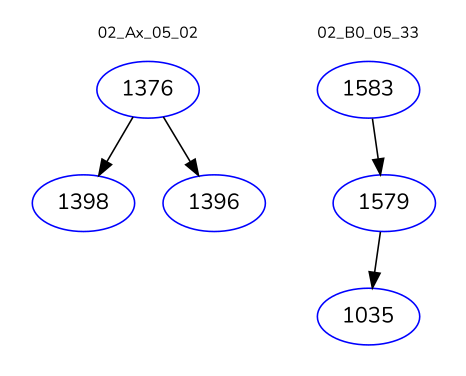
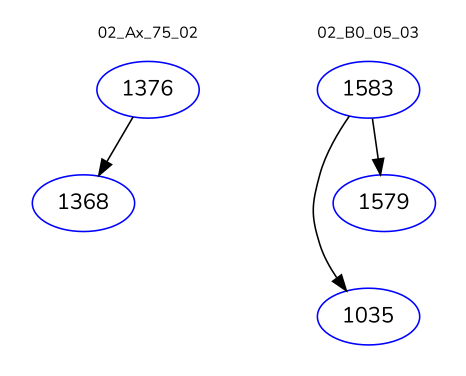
  digraph {
    fontname=Nunito
    node [color=blue fontname=Nunito]
    edge [color=black fontname=Nunito]
    n1 [label=1376]
-   n2 [label=1398]
-   n3 [label=1396]
+   n2 [label=1368]
    n4 [label=1583]
    n5 [label=1035]
    n6 [label=1579]
    subgraph cluster_1 {
      color=white
      fontsize=10
-     label="02_Ax_05_02"
+     label="02_Ax_75_02"
      n1
      n2
-     n3
    }
    subgraph cluster_2 {
      color=white
      fontsize=10
-     label="02_B0_05_33"
+     label="02_B0_05_03"
      n4
      n5
      n6
    }
    n1 -> n2
-   n1 -> n3
-   n6 -> n5
+   n4 -> n5
    n4 -> n6
  }
